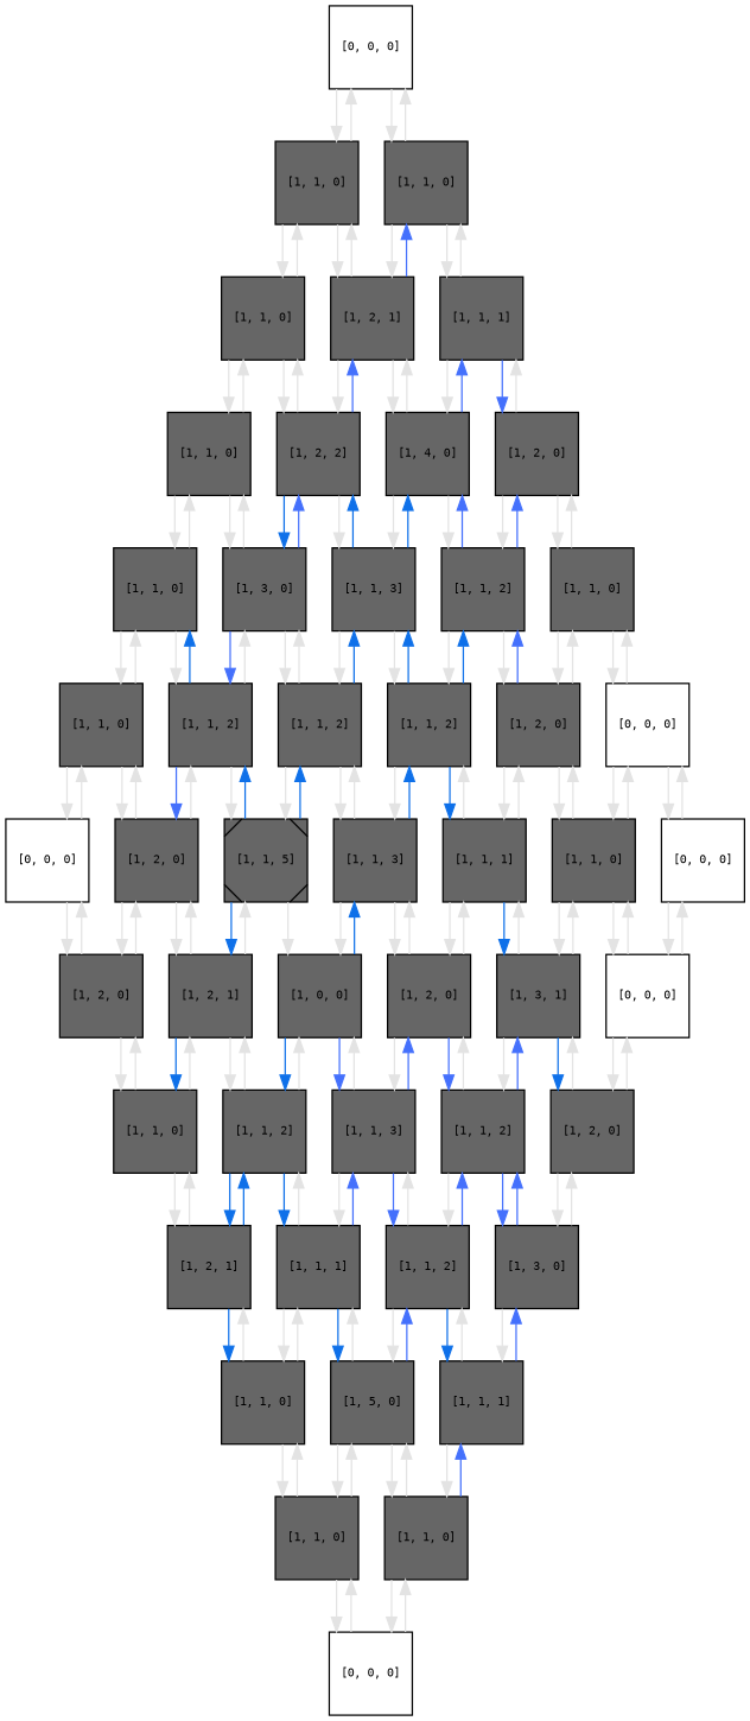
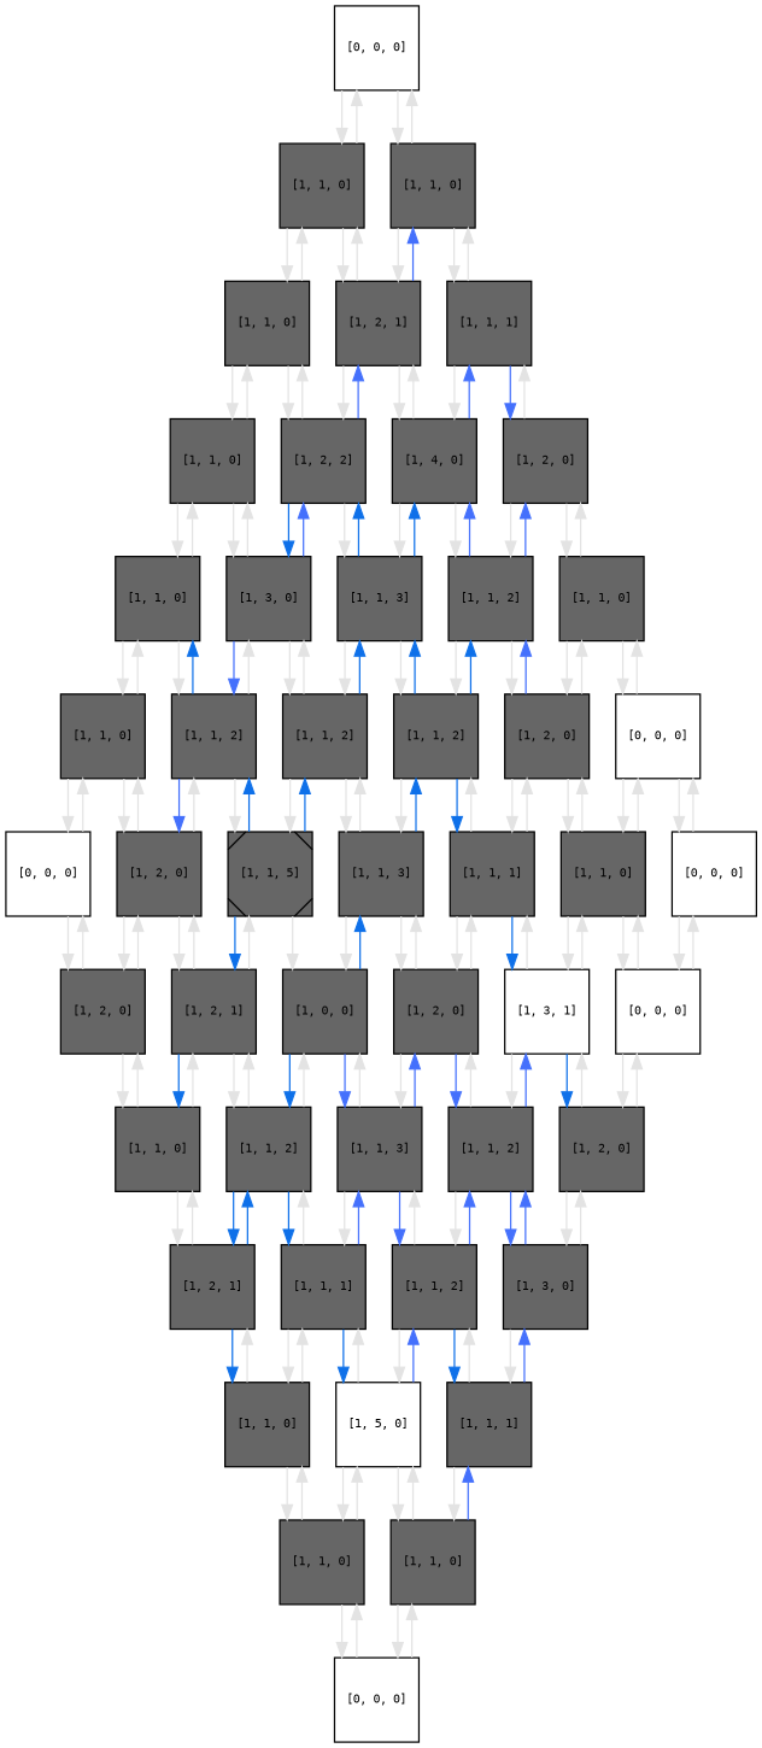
  digraph {
    fontname="DejaVu Sans Mono"
    rank=same
    rankdir=TB
    splines=ortho
    node [fillcolor="#666666" fixedsize=false fontname="DejaVu Sans Mono" fontsize=8 shape=square style=filled]
    edge [color=grey89 constraint=false fontname="DejaVu Sans Mono" style="penwidth(0.1)" weight=1]
    n1 [fillcolor="#FFFFFF" label="[0, 0, 0]" width=0.6]
    n2 [label="[1, 1, 0]" width=0.6]
    n3 [label="[1, 1, 0]" width=0.6]
    n4 [label="[1, 1, 0]" width=0.6]
    n5 [label="[1, 2, 1]" width=0.6]
    n6 [label="[1, 1, 1]" width=0.6]
    n7 [label="[1, 1, 0]" width=0.6]
    n8 [label="[1, 2, 2]" width=0.6]
    n9 [label="[1, 4, 0]" width=0.6]
    n10 [label="[1, 1, 0]" width=0.6]
    n11 [label="[1, 3, 0]" width=0.6]
    n12 [label="[1, 1, 3]" width=0.6]
    n13 [label="[1, 1, 0]" width=0.6]
    n14 [label="[1, 1, 2]" width=0.6]
    n15 [label="[1, 1, 2]" width=0.6]
    n16 [fillcolor="#FFFFFF" label="[0, 0, 0]" width=0.6]
    n17 [label="[1, 2, 0]" width=0.6]
    n18 [label="[1, 1, 5]" shape=Msquare width=0.6]
    n19 [label="[1, 2, 0]" width=0.6]
    n20 [label="[1, 2, 1]" width=0.6]
    n21 [label="[1, 1, 0]" width=0.6]
    n22 [label="[1, 2, 0]" width=0.6]
    n23 [label="[1, 1, 2]" width=0.6]
    n24 [label="[1, 1, 2]" width=0.6]
    n25 [label="[1, 1, 3]" width=0.6]
    n26 [label="[1, 0, 0]" width=0.6]
    n27 [label="[1, 1, 2]" width=0.6]
    n28 [label="[1, 2, 1]" width=0.6]
    n29 [label="[1, 1, 0]" width=0.6]
    n30 [label="[1, 2, 0]" width=0.6]
    n31 [label="[1, 1, 1]" width=0.6]
    n32 [label="[1, 2, 0]" width=0.6]
    n33 [label="[1, 1, 3]" width=0.6]
    n34 [label="[1, 1, 1]" width=0.6]
    n35 [label="[1, 1, 0]" width=0.6]
    n36 [fillcolor="#FFFFFF" label="[0, 0, 0]" width=0.6]
    n37 [label="[1, 1, 0]" width=0.6]
-   n38 [label="[1, 3, 1]" width=0.6]
+   n38 [fillcolor="#FFFFFF" label="[1, 3, 1]" width=0.6]
    n39 [label="[1, 1, 2]" width=0.6]
    n40 [label="[1, 1, 2]" width=0.6]
-   n41 [label="[1, 5, 0]" width=0.6]
+   n41 [fillcolor="#FFFFFF" label="[1, 5, 0]" width=0.6]
    n42 [label="[1, 1, 0]" width=0.6]
    n43 [fillcolor="#FFFFFF" label="[0, 0, 0]" width=0.6]
    n44 [fillcolor="#FFFFFF" label="[0, 0, 0]" width=0.6]
    n45 [label="[1, 2, 0]" width=0.6]
    n46 [label="[1, 3, 0]" width=0.6]
    n47 [label="[1, 1, 1]" width=0.6]
    n48 [label="[1, 1, 0]" width=0.6]
    n49 [fillcolor="#FFFFFF" label="[0, 0, 0]" width=0.6]
    n1 -> n2
    n1 -> n2 [constraint=true style=invis color="" weight=""]
    n1 -> n3
    n1 -> n3 [constraint=true style=invis color="" weight=""]
    n2 -> n1
    n2 -> n4
    n2 -> n4 [constraint=true style=invis color="" weight=""]
    n2 -> n5
    n2 -> n5 [constraint=true style=invis color="" weight=""]
    n3 -> n1
    n3 -> n5
    n3 -> n5 [constraint=true style=invis color="" weight=""]
    n3 -> n6
    n3 -> n6 [constraint=true style=invis color="" weight=""]
    n4 -> n2
    n4 -> n7
    n4 -> n7 [constraint=true style=invis color="" weight=""]
    n4 -> n8
    n4 -> n8 [constraint=true style=invis color="" weight=""]
    n5 -> n2
    n5 -> n3 [color="#4470FC"]
    n5 -> n8
    n5 -> n8 [constraint=true style=invis color="" weight=""]
    n5 -> n9
    n5 -> n9 [constraint=true style=invis color="" weight=""]
    n6 -> n3
    n6 -> n9
    n6 -> n9 [constraint=true style=invis color="" weight=""]
    n6 -> n22 [color="#4470FC"]
    n6 -> n22 [constraint=true style=invis color="" weight=""]
    n7 -> n4
    n7 -> n10
    n7 -> n10 [constraint=true style=invis color="" weight=""]
    n7 -> n11
    n7 -> n11 [constraint=true style=invis color="" weight=""]
    n8 -> n4
    n8 -> n5 [color="#4470FC"]
    n8 -> n11 [color="#0E70E9"]
    n8 -> n11 [constraint=true style=invis color="" weight=""]
    n8 -> n12
    n8 -> n12 [constraint=true style=invis color="" weight=""]
    n9 -> n5
    n9 -> n6 [color="#4470FC"]
    n9 -> n12
    n9 -> n12 [constraint=true style=invis color="" weight=""]
    n9 -> n23
    n9 -> n23 [constraint=true style=invis color="" weight=""]
    n10 -> n7
    n10 -> n13
    n10 -> n13 [constraint=true style=invis color="" weight=""]
    n10 -> n14
    n10 -> n14 [constraint=true style=invis color="" weight=""]
    n11 -> n7
    n11 -> n8 [color="#4470FC"]
    n11 -> n14 [color="#4470FC"]
    n11 -> n14 [constraint=true style=invis color="" weight=""]
    n11 -> n15
    n11 -> n15 [constraint=true style=invis color="" weight=""]
    n12 -> n8 [color="#0E70E9"]
    n12 -> n9 [color="#0E70E9"]
    n12 -> n15
    n12 -> n15 [constraint=true style=invis color="" weight=""]
    n12 -> n24
    n12 -> n24 [constraint=true style=invis color="" weight=""]
    n13 -> n10
    n13 -> n16
    n13 -> n16 [constraint=true style=invis color="" weight=""]
    n13 -> n17
    n13 -> n17 [constraint=true style=invis color="" weight=""]
    n14 -> n10 [color="#0E70E9"]
    n14 -> n11
    n14 -> n17 [color="#4470FC"]
    n14 -> n17 [constraint=true style=invis color="" weight=""]
    n14 -> n18
    n14 -> n18 [constraint=true style=invis color="" weight=""]
    n15 -> n11
    n15 -> n12 [color="#0E70E9"]
    n15 -> n18
    n15 -> n18 [constraint=true style=invis color="" weight=""]
    n15 -> n25
    n15 -> n25 [constraint=true style=invis color="" weight=""]
    n16 -> n13
    n16 -> n19
    n16 -> n19 [constraint=true style=invis color="" weight=""]
    n17 -> n13
    n17 -> n14
    n17 -> n19
    n17 -> n19 [constraint=true style=invis color="" weight=""]
    n17 -> n20
    n17 -> n20 [constraint=true style=invis color="" weight=""]
    n18 -> n14 [color="#0E70E9"]
    n18 -> n15 [color="#0E70E9"]
    n18 -> n20 [color="#0E70E9"]
    n18 -> n20 [constraint=true style=invis color="" weight=""]
    n18 -> n26
    n18 -> n26 [constraint=true style=invis color="" weight=""]
    n19 -> n16
    n19 -> n17
    n19 -> n21
    n19 -> n21 [constraint=true style=invis color="" weight=""]
    n20 -> n17
    n20 -> n18
    n20 -> n21 [color="#0E70E9"]
    n20 -> n21 [constraint=true style=invis color="" weight=""]
    n20 -> n27
    n20 -> n27 [constraint=true style=invis color="" weight=""]
    n21 -> n19
    n21 -> n20
    n21 -> n28
    n21 -> n28 [constraint=true style=invis color="" weight=""]
    n22 -> n6
    n22 -> n23
    n22 -> n23 [constraint=true style=invis color="" weight=""]
    n22 -> n29
    n22 -> n29 [constraint=true style=invis color="" weight=""]
    n23 -> n9 [color="#4470FC"]
    n23 -> n22 [color="#4470FC"]
    n23 -> n24
    n23 -> n24 [constraint=true style=invis color="" weight=""]
    n23 -> n30
    n23 -> n30 [constraint=true style=invis color="" weight=""]
    n24 -> n12 [color="#0E70E9"]
    n24 -> n23 [color="#0E70E9"]
    n24 -> n25
    n24 -> n25 [constraint=true style=invis color="" weight=""]
    n24 -> n31 [color="#0E70E9"]
    n24 -> n31 [constraint=true style=invis color="" weight=""]
    n25 -> n15
    n25 -> n24 [color="#0E70E9"]
    n25 -> n26
    n25 -> n26 [constraint=true style=invis color="" weight=""]
    n25 -> n32
    n25 -> n32 [constraint=true style=invis color="" weight=""]
    n26 -> n25 [color="#0E70E9"]
    n26 -> n27 [color="#0E70E9"]
    n26 -> n27 [constraint=true style=invis color="" weight=""]
    n26 -> n33 [color="#4470FC"]
    n26 -> n33 [constraint=true style=invis color="" weight=""]
    n27 -> n20
    n27 -> n26
    n27 -> n28 [color="#0E70E9"]
    n27 -> n28 [constraint=true style=invis color="" weight=""]
    n27 -> n34 [color="#0E70E9"]
    n27 -> n34 [constraint=true style=invis color="" weight=""]
    n28 -> n21
    n28 -> n27 [color="#0E70E9"]
    n28 -> n35 [color="#0E70E9"]
    n28 -> n35 [constraint=true style=invis color="" weight=""]
    n29 -> n22
    n29 -> n30
    n29 -> n30 [constraint=true style=invis color="" weight=""]
    n29 -> n36
    n29 -> n36 [constraint=true style=invis color="" weight=""]
    n30 -> n23 [color="#4470FC"]
    n30 -> n29
    n30 -> n31
    n30 -> n31 [constraint=true style=invis color="" weight=""]
    n30 -> n37
    n30 -> n37 [constraint=true style=invis color="" weight=""]
    n31 -> n24
    n31 -> n30
    n31 -> n32
    n31 -> n32 [constraint=true style=invis color="" weight=""]
    n31 -> n38 [color="#0E70E9"]
    n31 -> n38 [constraint=true style=invis color="" weight=""]
    n32 -> n25
    n32 -> n31
    n32 -> n33
    n32 -> n33 [constraint=true style=invis color="" weight=""]
    n32 -> n39 [color="#4470FC"]
    n32 -> n39 [constraint=true style=invis color="" weight=""]
    n33 -> n26
    n33 -> n32 [color="#4470FC"]
    n33 -> n34
    n33 -> n34 [constraint=true style=invis color="" weight=""]
    n33 -> n40 [color="#4470FC"]
    n33 -> n40 [constraint=true style=invis color="" weight=""]
    n34 -> n27
    n34 -> n33 [color="#4470FC"]
    n34 -> n35
    n34 -> n35 [constraint=true style=invis color="" weight=""]
    n34 -> n41 [color="#0E70E9"]
    n34 -> n41 [constraint=true style=invis color="" weight=""]
    n35 -> n28
    n35 -> n34
    n35 -> n42
    n35 -> n42 [constraint=true style=invis color="" weight=""]
    n36 -> n29
    n36 -> n37
    n36 -> n37 [constraint=true style=invis color="" weight=""]
    n36 -> n43
    n36 -> n43 [constraint=true style=invis color="" weight=""]
    n37 -> n30
    n37 -> n36
    n37 -> n38
    n37 -> n38 [constraint=true style=invis color="" weight=""]
    n37 -> n44
    n37 -> n44 [constraint=true style=invis color="" weight=""]
    n38 -> n31
    n38 -> n37
    n38 -> n39
    n38 -> n39 [constraint=true style=invis color="" weight=""]
    n38 -> n45 [color="#0E70E9"]
    n38 -> n45 [constraint=true style=invis color="" weight=""]
    n39 -> n32
    n39 -> n38 [color="#4470FC"]
    n39 -> n40
    n39 -> n40 [constraint=true style=invis color="" weight=""]
    n39 -> n46 [color="#4470FC"]
    n39 -> n46 [constraint=true style=invis color="" weight=""]
    n40 -> n33
    n40 -> n39 [color="#4470FC"]
    n40 -> n41
    n40 -> n41 [constraint=true style=invis color="" weight=""]
    n40 -> n47 [color="#0E70E9"]
    n40 -> n47 [constraint=true style=invis color="" weight=""]
    n41 -> n34
    n41 -> n40 [color="#4470FC"]
    n41 -> n42
    n41 -> n42 [constraint=true style=invis color="" weight=""]
    n41 -> n48
    n41 -> n48 [constraint=true style=invis color="" weight=""]
    n42 -> n35
    n42 -> n41
    n42 -> n49
    n42 -> n49 [constraint=true style=invis color="" weight=""]
    n43 -> n36
    n43 -> n44
    n43 -> n44 [constraint=true style=invis color="" weight=""]
    n44 -> n37
    n44 -> n43
    n44 -> n45
    n44 -> n45 [constraint=true style=invis color="" weight=""]
    n45 -> n38
    n45 -> n44
    n45 -> n46
    n45 -> n46 [constraint=true style=invis color="" weight=""]
    n46 -> n39 [color="#4470FC"]
    n46 -> n45
    n46 -> n47
    n46 -> n47 [constraint=true style=invis color="" weight=""]
    n47 -> n40
    n47 -> n46 [color="#4470FC"]
    n47 -> n48
    n47 -> n48 [constraint=true style=invis color="" weight=""]
    n48 -> n41
    n48 -> n47 [color="#4470FC"]
    n48 -> n49
    n48 -> n49 [constraint=true style=invis color="" weight=""]
    n49 -> n42
    n49 -> n48
  }
